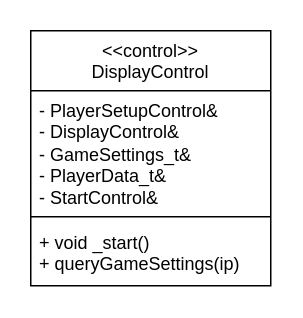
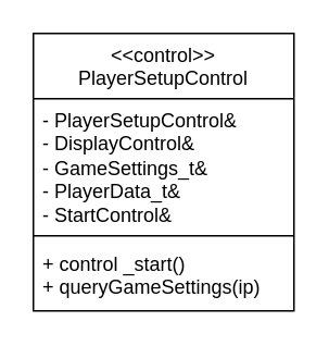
  <mxCell id="0" />
  <mxCell id="1" parent="0" />
- <mxCell id="2" value="&lt;span style=&quot;font-weight: normal;&quot;&gt;&amp;lt;&amp;lt;control&amp;gt;&amp;gt;&lt;br&gt;DisplayControl&lt;br&gt;&lt;/span&gt;" style="swimlane;fontStyle=1;align=center;verticalAlign=top;childLayout=stackLayout;horizontal=1;startSize=40;horizontalStack=0;resizeParent=1;resizeParentMax=0;resizeLast=0;collapsible=1;marginBottom=0;whiteSpace=wrap;html=1;" vertex="1" parent="1"><mxGeometry x="20" y="20" width="160" height="170" as="geometry" /></mxCell>
+ <mxCell id="2" value="&lt;span style=&quot;font-weight: normal;&quot;&gt;&amp;lt;&amp;lt;control&amp;gt;&amp;gt;&lt;br&gt;PlayerSetupControl&lt;br&gt;&lt;/span&gt;" style="swimlane;fontStyle=1;align=center;verticalAlign=top;childLayout=stackLayout;horizontal=1;startSize=40;horizontalStack=0;resizeParent=1;resizeParentMax=0;resizeLast=0;collapsible=1;marginBottom=0;whiteSpace=wrap;html=1;" vertex="1" parent="1"><mxGeometry x="20" y="20" width="160" height="170" as="geometry" /></mxCell>
  <mxCell id="3" value="- PlayerSetupControl&amp;amp;&lt;br&gt;- DisplayControl&amp;amp;&lt;br&gt;- GameSettings_t&amp;amp;&lt;br&gt;- PlayerData_t&amp;amp;&lt;br&gt;- StartControl&amp;amp;" style="text;strokeColor=none;fillColor=none;align=left;verticalAlign=top;spacingLeft=4;spacingRight=4;overflow=hidden;rotatable=0;points=[[0,0.5],[1,0.5]];portConstraint=eastwest;whiteSpace=wrap;html=1;" vertex="1" parent="2"><mxGeometry y="40" width="160" height="80" as="geometry" /></mxCell>
  <mxCell id="4" value="" style="line;strokeWidth=1;fillColor=none;align=left;verticalAlign=middle;spacingTop=-1;spacingLeft=3;spacingRight=3;rotatable=0;labelPosition=right;points=[];portConstraint=eastwest;strokeColor=inherit;" vertex="1" parent="2"><mxGeometry y="120" width="160" height="8" as="geometry" /></mxCell>
- <mxCell id="5" value="+ void _start()&lt;br&gt;+ queryGameSettings(ip)" style="text;strokeColor=none;fillColor=none;align=left;verticalAlign=top;spacingLeft=4;spacingRight=4;overflow=hidden;rotatable=0;points=[[0,0.5],[1,0.5]];portConstraint=eastwest;whiteSpace=wrap;html=1;" vertex="1" parent="2"><mxGeometry y="128" width="160" height="42" as="geometry" /></mxCell>
+ <mxCell id="5" value="+ control _start()&lt;br&gt;+ queryGameSettings(ip)" style="text;strokeColor=none;fillColor=none;align=left;verticalAlign=top;spacingLeft=4;spacingRight=4;overflow=hidden;rotatable=0;points=[[0,0.5],[1,0.5]];portConstraint=eastwest;whiteSpace=wrap;html=1;" vertex="1" parent="2"><mxGeometry y="128" width="160" height="42" as="geometry" /></mxCell>
